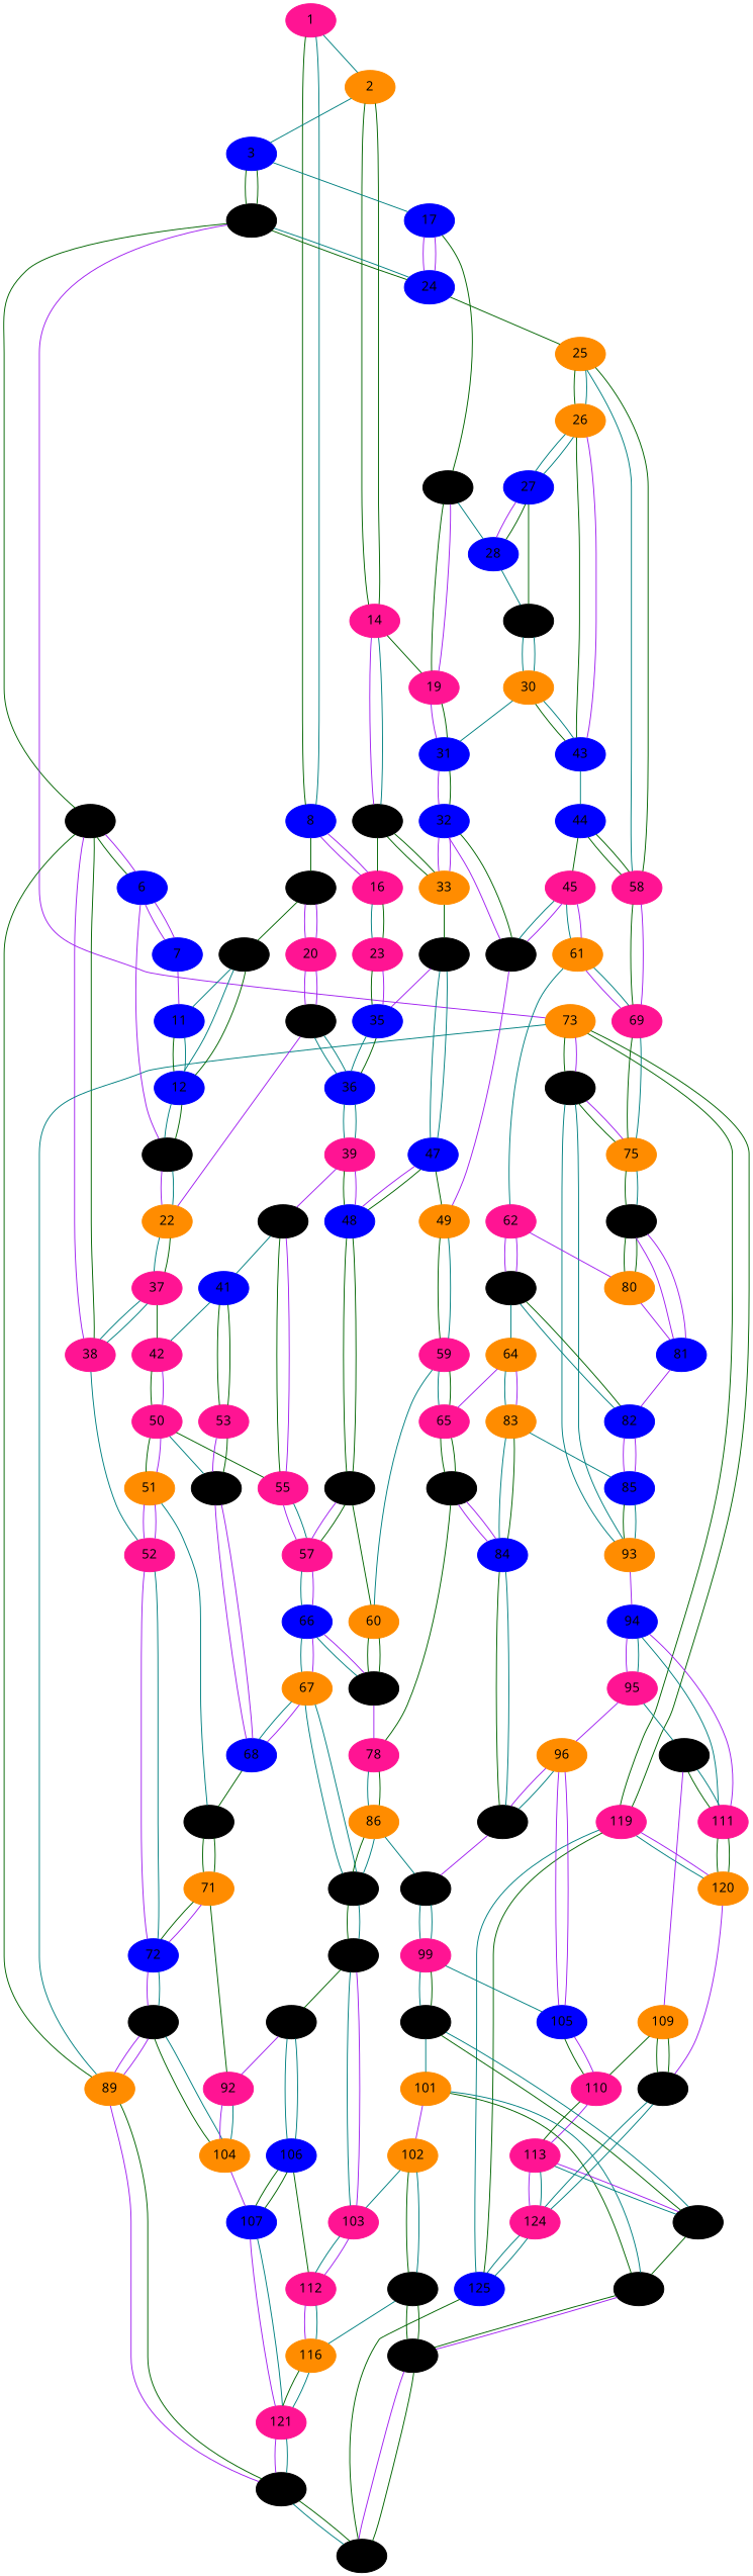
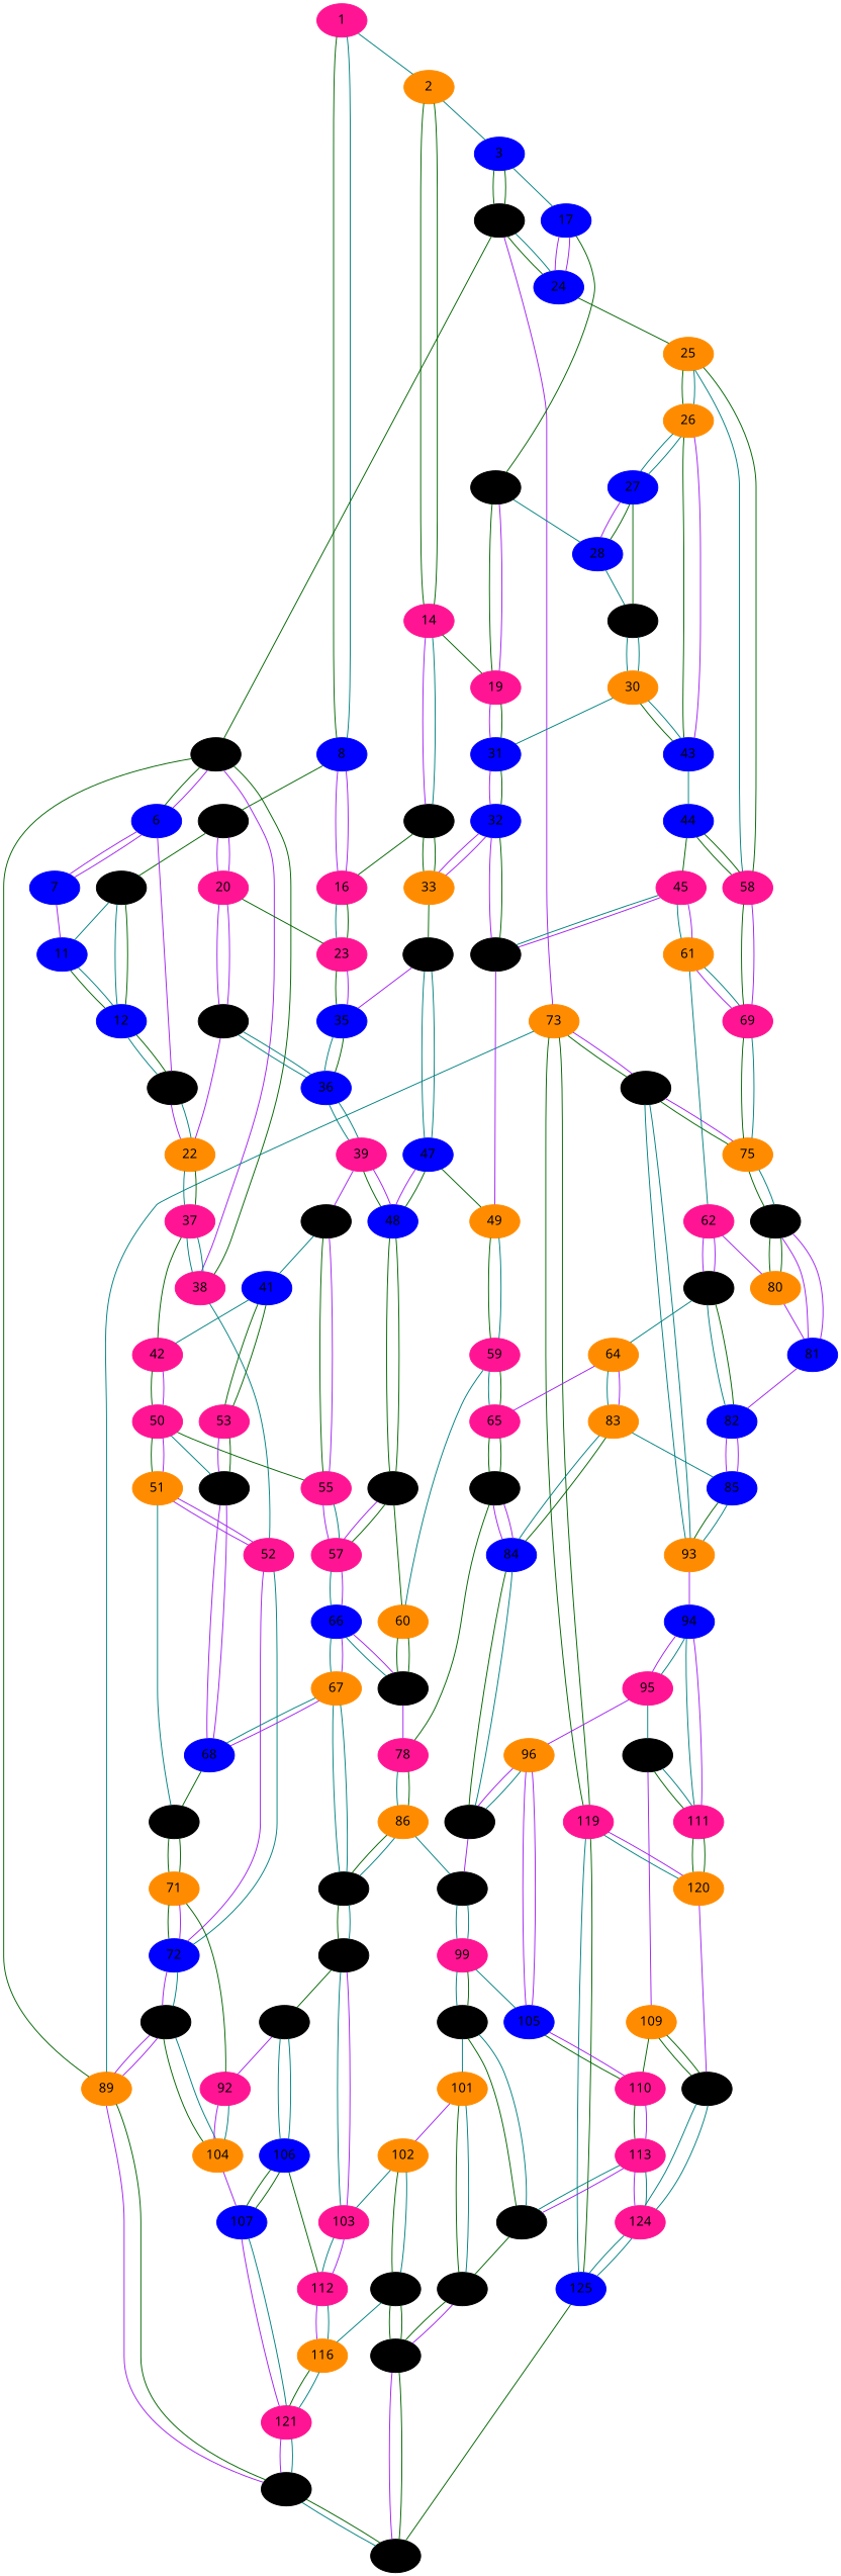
  graph {
    fontname="Noto Sans"
    node [color=black fontname="Noto Sans" style=filled]
    edge [color=darkgreen fontname="Noto Sans"]
    1 [color=deeppink]
    2 [color=darkorange]
    8 [color=blue]
    3 [color=blue]
    14 [color=deeppink]
    9
    16 [color=deeppink]
    4
    17 [color=blue]
    15
    19 [color=deeppink]
    5
    24 [color=blue]
    73 [color=darkorange]
    18
    6 [color=blue]
    38 [color=deeppink]
    89 [color=darkorange]
    25 [color=darkorange]
    74
    119 [color=deeppink]
    7 [color=blue]
    13
    52 [color=deeppink]
    122
    11 [color=blue]
    22 [color=darkorange]
    12 [color=blue]
    10
    20 [color=deeppink]
    23 [color=deeppink]
    21
    37 [color=deeppink]
    33 [color=darkorange]
    31 [color=blue]
    34
    35 [color=blue]
    28 [color=blue]
    29
    32 [color=blue]
    36 [color=blue]
    39 [color=deeppink]
    42 [color=deeppink]
    26 [color=darkorange]
    58 [color=deeppink]
    27 [color=blue]
    43 [color=blue]
    69 [color=deeppink]
    44 [color=blue]
    30 [color=darkorange]
    46
    49 [color=darkorange]
    47 [color=blue]
    48 [color=blue]
    40
    50 [color=deeppink]
    72 [color=blue]
    41 [color=blue]
    55 [color=deeppink]
    56
    53 [color=deeppink]
    57 [color=deeppink]
    54
    51 [color=darkorange]
    45 [color=deeppink]
    61 [color=darkorange]
    62 [color=deeppink]
    59 [color=deeppink]
    60 [color=darkorange]
    65 [color=deeppink]
    70
    68 [color=blue]
    71 [color=darkorange]
    88
    66 [color=blue]
    76
    67 [color=darkorange]
    75 [color=darkorange]
    77
    78 [color=deeppink]
    63
    80 [color=darkorange]
    64 [color=darkorange]
    82 [color=blue]
    81 [color=blue]
    83 [color=darkorange]
    85 [color=blue]
    84 [color=blue]
    87
    90
    79
    92 [color=deeppink]
    104 [color=darkorange]
    93 [color=darkorange]
    120 [color=darkorange]
    125 [color=blue]
    94 [color=blue]
    86 [color=darkorange]
    97
    98
    99 [color=deeppink]
    91
    103 [color=deeppink]
    107 [color=blue]
    126
    106 [color=blue]
    112 [color=deeppink]
    95 [color=deeppink]
    111 [color=deeppink]
    96 [color=darkorange]
    108
    105 [color=blue]
    109 [color=darkorange]
    110 [color=deeppink]
    100
    101 [color=darkorange]
    114
    102 [color=darkorange]
    117
    115
    118
    116 [color=darkorange]
    121 [color=deeppink]
    113 [color=deeppink]
    123
    124 [color=deeppink]
    1 -- 2 [color=teal]
    1 -- 8
    1 -- 8 [color=teal]
    2 -- 3 [color=teal]
    2 -- 14
    2 -- 14
    8 -- 9
    8 -- 16 [color=purple]
    8 -- 16 [color=purple]
    3 -- 4
    3 -- 4
    3 -- 17 [color=teal]
    14 -- 15 [color=purple]
    14 -- 15 [color=teal]
    14 -- 19
    9 -- 10
    9 -- 20 [color=purple]
    9 -- 20 [color=purple]
    16 -- 23 [color=teal]
    16 -- 23
    4 -- 5
    4 -- 24
    4 -- 24 [color=teal]
    4 -- 73 [color=purple]
    17 -- 24 [color=purple]
    17 -- 24 [color=purple]
    17 -- 18
    15 -- 16
    15 -- 33
    15 -- 33
    19 -- 31 [color=purple]
    19 -- 31
    5 -- 6
    5 -- 6 [color=purple]
    5 -- 38 [color=purple]
    5 -- 38
    5 -- 89
    24 -- 25
    73 -- 89 [color=teal]
    73 -- 74
    73 -- 74 [color=purple]
    73 -- 119
    73 -- 119
    18 -- 19
    18 -- 19 [color=purple]
    18 -- 28 [color=teal]
    6 -- 7 [color=purple]
    6 -- 7 [color=purple]
    6 -- 13 [color=purple]
    38 -- 52 [color=teal]
    89 -- 122 [color=purple]
    89 -- 122
    25 -- 26
    25 -- 26 [color=teal]
    25 -- 58 [color=teal]
    25 -- 58
    74 -- 75
    74 -- 75 [color=purple]
    74 -- 93 [color=teal]
    74 -- 93 [color=teal]
    119 -- 120 [color=teal]
    119 -- 120 [color=purple]
    119 -- 125 [color=teal]
    119 -- 125
    7 -- 11 [color=purple]
    13 -- 22 [color=purple]
    13 -- 22 [color=teal]
    52 -- 72 [color=purple]
    52 -- 72 [color=teal]
    122 -- 126 [color=teal]
    122 -- 126
    11 -- 12
    11 -- 12 [color=teal]
    22 -- 37 [color=teal]
    22 -- 37
    12 -- 13 [color=teal]
    12 -- 13
    10 -- 11 [color=teal]
    10 -- 12 [color=teal]
    10 -- 12
+   20 -- 23
    20 -- 21 [color=purple]
    20 -- 21 [color=purple]
    23 -- 35
    23 -- 35 [color=purple]
    21 -- 22 [color=purple]
    21 -- 36 [color=teal]
    21 -- 36 [color=teal]
    37 -- 38 [color=teal]
    37 -- 38 [color=teal]
    37 -- 42
    33 -- 34
    31 -- 32 [color=purple]
    31 -- 32
    34 -- 35 [color=purple]
    34 -- 47 [color=teal]
    34 -- 47 [color=teal]
    35 -- 36 [color=teal]
    35 -- 36
    28 -- 29 [color=teal]
    29 -- 30 [color=teal]
    29 -- 30 [color=teal]
    32 -- 33 [color=purple]
    32 -- 33 [color=purple]
    32 -- 46 [color=purple]
    32 -- 46
    36 -- 39 [color=teal]
    36 -- 39 [color=teal]
    39 -- 48
    39 -- 48 [color=purple]
    39 -- 40 [color=purple]
    42 -- 50
    42 -- 50 [color=purple]
    26 -- 27 [color=teal]
    26 -- 27 [color=teal]
    26 -- 43
    26 -- 43 [color=purple]
    58 -- 69
    58 -- 69 [color=purple]
    27 -- 28 [color=purple]
    27 -- 28
    27 -- 29
    43 -- 44 [color=teal]
    69 -- 75
    69 -- 75 [color=teal]
    44 -- 58
    44 -- 58
    44 -- 45
    30 -- 31 [color=teal]
    30 -- 43
    30 -- 43 [color=teal]
    46 -- 49 [color=purple]
    49 -- 59
    49 -- 59 [color=teal]
    47 -- 49
    47 -- 48 [color=purple]
    47 -- 48
    48 -- 56
    48 -- 56
    40 -- 41 [color=teal]
    40 -- 55
    40 -- 55 [color=purple]
    50 -- 55
    50 -- 54 [color=teal]
    50 -- 51
    50 -- 51 [color=purple]
    72 -- 88 [color=purple]
    72 -- 88 [color=teal]
    41 -- 42 [color=teal]
    41 -- 53
    41 -- 53
    55 -- 57 [color=purple]
    55 -- 57 [color=teal]
    56 -- 57 [color=purple]
    56 -- 57
    56 -- 60
    53 -- 54 [color=purple]
    53 -- 54
    57 -- 66 [color=teal]
    57 -- 66 [color=purple]
    54 -- 68 [color=purple]
    54 -- 68 [color=purple]
    51 -- 52 [color=purple]
    51 -- 52 [color=purple]
    51 -- 70 [color=teal]
    45 -- 46 [color=teal]
    45 -- 46 [color=purple]
    45 -- 61 [color=teal]
    45 -- 61 [color=purple]
    61 -- 69 [color=purple]
    61 -- 69 [color=teal]
    61 -- 62 [color=teal]
    62 -- 63 [color=purple]
    62 -- 63 [color=purple]
    62 -- 80 [color=purple]
    59 -- 60 [color=teal]
    59 -- 65 [color=teal]
    59 -- 65
    60 -- 76
    60 -- 76
    65 -- 77
    65 -- 77
    70 -- 71
    70 -- 71
    68 -- 70
    71 -- 72
    71 -- 72 [color=purple]
    71 -- 92
    88 -- 89 [color=purple]
    88 -- 89 [color=purple]
    88 -- 104
    88 -- 104 [color=teal]
    66 -- 76 [color=teal]
    66 -- 76 [color=purple]
    66 -- 67 [color=teal]
    66 -- 67 [color=purple]
    76 -- 78 [color=purple]
    67 -- 68 [color=teal]
    67 -- 68 [color=purple]
    67 -- 87 [color=teal]
    67 -- 87 [color=teal]
    75 -- 79
    75 -- 79 [color=teal]
    77 -- 78
    77 -- 84 [color=purple]
    77 -- 84 [color=purple]
    78 -- 86 [color=teal]
    78 -- 86
    63 -- 64 [color=teal]
    63 -- 82 [color=teal]
    63 -- 82
    80 -- 81 [color=purple]
    64 -- 65 [color=purple]
    64 -- 83 [color=teal]
    64 -- 83 [color=purple]
    82 -- 85 [color=purple]
    82 -- 85 [color=purple]
    81 -- 82 [color=purple]
    83 -- 85 [color=teal]
    83 -- 84 [color=teal]
    83 -- 84
    85 -- 93
    85 -- 93 [color=teal]
    84 -- 97
    84 -- 97 [color=teal]
    87 -- 90
    87 -- 90 [color=teal]
    90 -- 91
    90 -- 103 [color=teal]
    90 -- 103 [color=purple]
    79 -- 80
    79 -- 80
    79 -- 81 [color=purple]
    79 -- 81 [color=purple]
    92 -- 104 [color=purple]
    92 -- 104 [color=teal]
    104 -- 107 [color=purple]
    93 -- 94 [color=purple]
    120 -- 123 [color=purple]
    125 -- 126
    94 -- 95 [color=purple]
    94 -- 95 [color=teal]
    94 -- 111 [color=teal]
    94 -- 111 [color=purple]
    86 -- 87
    86 -- 87 [color=teal]
    86 -- 98 [color=teal]
    97 -- 98 [color=purple]
    98 -- 99 [color=teal]
    98 -- 99 [color=teal]
    99 -- 105 [color=teal]
    99 -- 100 [color=teal]
    99 -- 100
    91 -- 92 [color=purple]
    91 -- 106 [color=teal]
    91 -- 106 [color=teal]
    103 -- 112 [color=teal]
    103 -- 112 [color=purple]
    107 -- 121 [color=purple]
    107 -- 121 [color=teal]
    106 -- 107
    106 -- 107
    106 -- 112
    112 -- 116 [color=purple]
    112 -- 116 [color=teal]
    95 -- 96 [color=purple]
    95 -- 108 [color=teal]
    111 -- 120
    111 -- 120
    96 -- 97 [color=purple]
    96 -- 97 [color=teal]
    96 -- 105 [color=purple]
    96 -- 105 [color=purple]
    108 -- 111
    108 -- 111 [color=teal]
    108 -- 109 [color=purple]
    105 -- 110
    105 -- 110 [color=purple]
    109 -- 110
    109 -- 123
    109 -- 123
    110 -- 113
    110 -- 113 [color=purple]
    100 -- 101 [color=teal]
    100 -- 114
    100 -- 114 [color=teal]
    101 -- 102 [color=purple]
    101 -- 117
    101 -- 117 [color=teal]
    114 -- 117
    102 -- 103 [color=teal]
    102 -- 115
    102 -- 115 [color=teal]
    117 -- 118
    117 -- 118 [color=purple]
    115 -- 118
    115 -- 118
    115 -- 116 [color=teal]
    118 -- 126 [color=purple]
    118 -- 126
    116 -- 121
    116 -- 121 [color=teal]
    121 -- 122 [color=purple]
    121 -- 122 [color=teal]
    113 -- 114 [color=teal]
    113 -- 114 [color=purple]
    113 -- 124 [color=purple]
    113 -- 124 [color=teal]
    123 -- 124 [color=teal]
    123 -- 124 [color=teal]
    124 -- 125 [color=teal]
    124 -- 125 [color=teal]
  }
